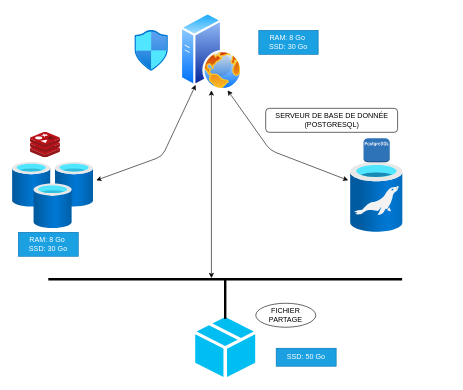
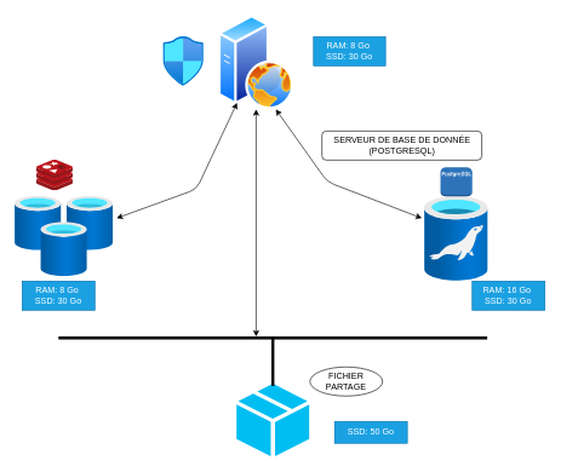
  <mxCell id="0" />
  <mxCell id="1" parent="0" />
  <mxCell id="2" value="" style="aspect=fixed;html=1;points=[];align=center;image;fontSize=12;image=img/lib/azure2/databases/Azure_Database_MariaDB_Server.svg;" vertex="1" parent="1"><mxGeometry x="583.75" y="270" width="87.5" height="116.67" as="geometry" /></mxCell>
  <mxCell id="3" value="" style="sketch=0;aspect=fixed;html=1;points=[];align=center;image;fontSize=12;image=img/lib/mscae/Cache_Redis_Product.svg;" vertex="1" parent="1"><mxGeometry x="50" y="220" width="50" height="42" as="geometry" /></mxCell>
  <mxCell id="4" value="" style="aspect=fixed;html=1;points=[];align=center;image;fontSize=12;image=img/lib/azure2/databases/Cache_Redis.svg;" vertex="1" parent="1"><mxGeometry x="20" y="270" width="135.38" height="110" as="geometry" /></mxCell>
  <mxCell id="5" value="" style="aspect=fixed;perimeter=ellipsePerimeter;html=1;align=center;shadow=0;dashed=0;spacingTop=3;image;image=img/lib/active_directory/web_server.svg;" vertex="1" parent="1"><mxGeometry x="300" y="20" width="104" height="130" as="geometry" /></mxCell>
  <mxCell id="6" value="" style="outlineConnect=0;dashed=0;verticalLabelPosition=bottom;verticalAlign=top;align=center;html=1;shape=mxgraph.aws3.postgre_sql_instance;fillColor=#2E73B8;gradientColor=none;" vertex="1" parent="1"><mxGeometry x="605.63" y="230" width="43.75" height="40" as="geometry" /></mxCell>
  <mxCell id="7" value="" style="verticalLabelPosition=bottom;html=1;verticalAlign=top;align=center;strokeColor=none;fillColor=#00BEF2;shape=mxgraph.azure.cloud_service_package_file;" vertex="1" parent="1"><mxGeometry x="325" y="528" width="100" height="100" as="geometry" /></mxCell>
  <mxCell id="8" value="" style="line;strokeWidth=4;html=1;perimeter=backbonePerimeter;points=[];outlineConnect=0;" vertex="1" parent="1"><mxGeometry x="80" y="460" width="590" height="10" as="geometry" /></mxCell>
  <mxCell id="9" value="" style="line;strokeWidth=4;direction=south;html=1;perimeter=backbonePerimeter;points=[];outlineConnect=0;" vertex="1" parent="1"><mxGeometry x="370" y="466" width="10" height="65" as="geometry" /></mxCell>
  <mxCell id="10" value="" style="aspect=fixed;html=1;points=[];align=center;image;fontSize=12;image=img/lib/azure2/networking/Network_Security_Groups.svg;" vertex="1" parent="1"><mxGeometry x="224" y="50" width="56.0" height="68" as="geometry" /></mxCell>
  <mxCell id="11" value="" style="endArrow=classic;startArrow=classic;html=1;entryX=0.76;entryY=1;entryDx=0;entryDy=0;entryPerimeter=0;" edge="1" parent="1" target="5"><mxGeometry width="50" height="50" relative="1" as="geometry"><mxPoint x="580" y="300" as="sourcePoint" /><mxPoint x="380" y="140" as="targetPoint" /><Array as="points"><mxPoint x="450" y="250" /></Array></mxGeometry></mxCell>
  <mxCell id="12" value="" style="endArrow=classic;startArrow=classic;html=1;" edge="1" parent="1" target="5"><mxGeometry width="50" height="50" relative="1" as="geometry"><mxPoint x="160" y="300" as="sourcePoint" /><mxPoint x="402.04" y="158.96" as="targetPoint" /><Array as="points"><mxPoint x="270" y="260" /></Array></mxGeometry></mxCell>
  <mxCell id="13" value="" style="endArrow=classic;startArrow=classic;html=1;" edge="1" parent="1" source="8"><mxGeometry width="50" height="50" relative="1" as="geometry"><mxPoint x="340" y="350" as="sourcePoint" /><mxPoint x="352" y="150" as="targetPoint" /></mxGeometry></mxCell>
  <mxCell id="14" value="SERVEUR DE BASE DE DONNÉE (POSTGRESQL)" style="rounded=1;whiteSpace=wrap;html=1;" vertex="1" parent="1"><mxGeometry x="442.51" y="180" width="220" height="40" as="geometry" /></mxCell>
  <mxCell id="15" value="FICHIER PARTAGE" style="ellipse;whiteSpace=wrap;html=1;" vertex="1" parent="1"><mxGeometry x="426" y="505" width="100" height="40" as="geometry" /></mxCell>
  <mxCell id="16" value="RAM: 8 Go&amp;nbsp;&lt;br&gt;SSD: 30 Go" style="text;html=1;strokeColor=#006EAF;fillColor=#1ba1e2;align=center;verticalAlign=middle;whiteSpace=wrap;rounded=0;fontColor=#ffffff;" vertex="1" parent="1"><mxGeometry x="431" y="50" width="99" height="40" as="geometry" /></mxCell>
  <mxCell id="17" value="RAM: 8 Go&amp;nbsp;&lt;br&gt;SSD: 30 Go" style="text;html=1;strokeColor=#006EAF;fillColor=#1ba1e2;align=center;verticalAlign=middle;whiteSpace=wrap;rounded=0;fontColor=#ffffff;" vertex="1" parent="1"><mxGeometry x="30" y="386.67" width="100" height="40" as="geometry" /></mxCell>
+ <mxCell id="18" value="RAM: 16 Go&amp;nbsp;&lt;br&gt;SSD: 30 Go" style="text;html=1;strokeColor=#006EAF;fillColor=#1ba1e2;align=center;verticalAlign=middle;whiteSpace=wrap;rounded=0;fontColor=#ffffff;" vertex="1" parent="1"><mxGeometry x="649.38" y="386.67" width="100" height="40" as="geometry" /></mxCell>
  <mxCell id="19" value="SSD: 50 Go" style="text;html=1;strokeColor=#006EAF;fillColor=#1ba1e2;align=center;verticalAlign=middle;whiteSpace=wrap;rounded=0;fontColor=#ffffff;" vertex="1" parent="1"><mxGeometry x="460" y="580" width="100" height="30" as="geometry" /></mxCell>
